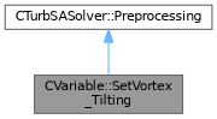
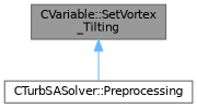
  digraph {
    rankdir=TB
    node [fontname=Helvetica fontsize=10 shape=box style=filled]
    n1 [color=gray40 fillcolor=grey60 fontcolor=black height=0.2 label="CVariable::SetVortex\l_Tilting" width=0.4]
    n2 [color=grey40 fillcolor=white height=0.2 label="CTurbSASolver::Preprocessing" width=0.4]
-   n2 -> n1 [color=steelblue1 dir=back fontname=Helvetica fontsize=10 labelfontname=Helvetica labelfontsize=10 style=solid]
+   n1 -> n2 [color=steelblue1 dir=back fontname=Helvetica fontsize=10 labelfontname=Helvetica labelfontsize=10 style=solid]
  }
